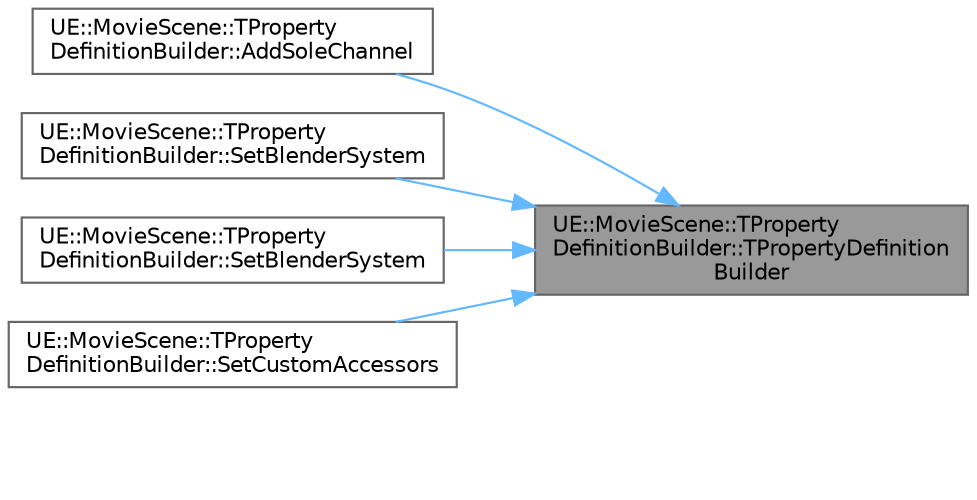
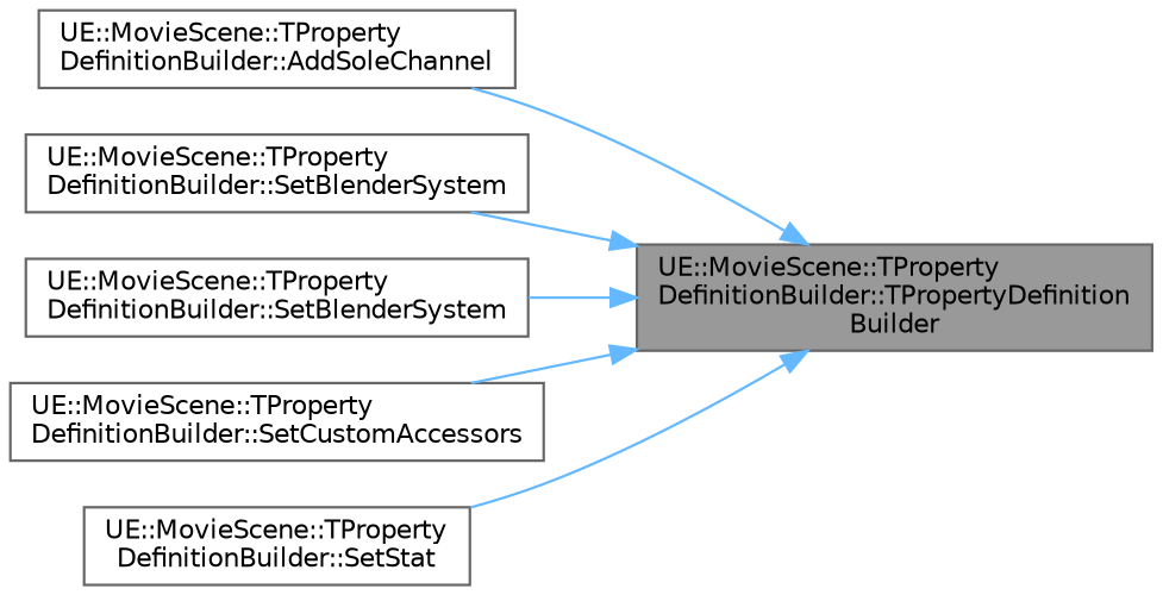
  digraph {
    rankdir=RL
    node [color=grey40 fillcolor=white fontname=Helvetica fontsize=10 shape=box style=filled]
    edge [color=steelblue1 dir=back fontname=Helvetica fontsize=10 labelfontname=Helvetica labelfontsize=10 style=solid]
    n1 [color=gray40 fillcolor=grey60 fontcolor=black height=0.2 label="UE::MovieScene::TProperty\lDefinitionBuilder::TPropertyDefinition\lBuilder" width=0.4]
    n2 [height=0.2 label="UE::MovieScene::TProperty\lDefinitionBuilder::AddSoleChannel" width=0.4]
    n3 [height=0.2 label="UE::MovieScene::TProperty\lDefinitionBuilder::SetBlenderSystem" width=0.4]
    n4 [height=0.2 label="UE::MovieScene::TProperty\lDefinitionBuilder::SetBlenderSystem" width=0.4]
    n5 [height=0.2 label="UE::MovieScene::TProperty\lDefinitionBuilder::SetCustomAccessors" width=0.4]
+   n6 [height=0.2 label="UE::MovieScene::TProperty\lDefinitionBuilder::SetStat" width=0.4]
    n1 -> n2
    n1 -> n3
    n1 -> n4
    n1 -> n5
+   n1 -> n6
  }
